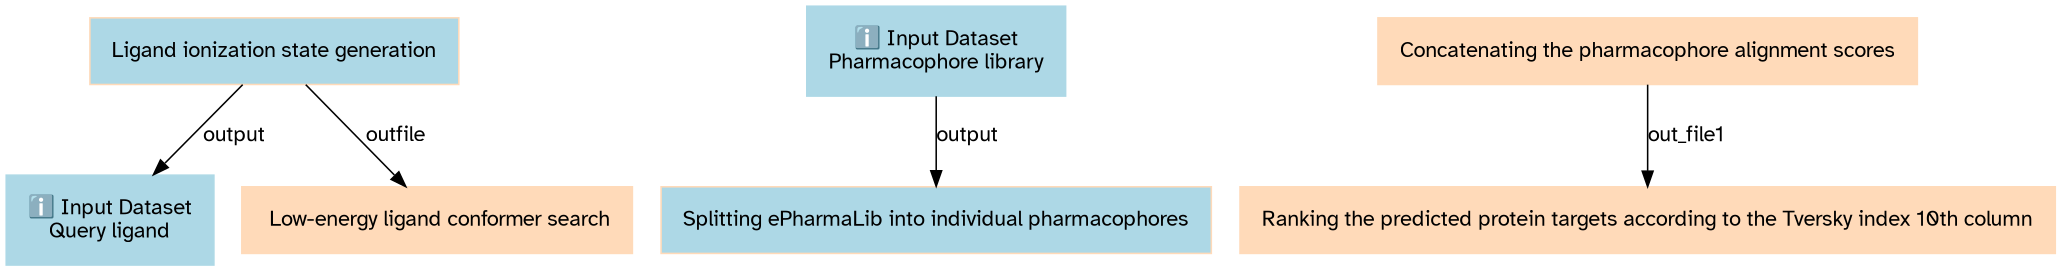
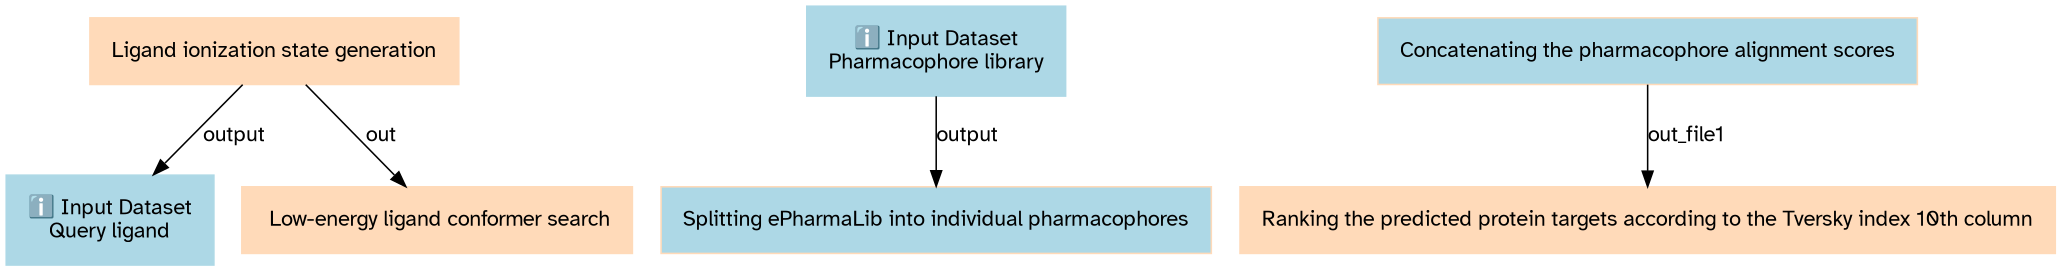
  digraph {
    node [color=peachpuff fontname="Atkinson Hyperlegible" margin="0.2,0.2" shape=box style=filled]
    edge [fontname="Atkinson Hyperlegible"]
    n1 [color=lightblue label="ℹ️ Input Dataset\nQuery ligand"]
-   n2 [label="Ligand ionization state generation" fillcolor=lightblue]
+   n2 [label="Ligand ionization state generation"]
    n3 [label=" Low-energy ligand conformer search"]
    n4 [color=lightblue label="ℹ️ Input Dataset\nPharmacophore library"]
    n5 [fillcolor=lightblue label="Splitting ePharmaLib into individual pharmacophores"]
-   n6 [label="Concatenating the pharmacophore alignment scores"]
+   n6 [label="Concatenating the pharmacophore alignment scores" fillcolor=lightblue]
    n7 [label="Ranking the predicted protein targets according to the Tversky index 10th column"]
    n2 -> n1 [label=output]
-   n2 -> n3 [label=outfile]
+   n2 -> n3 [label=out]
    n4 -> n5 [label=output]
    n6 -> n7 [label=out_file1]
  }
